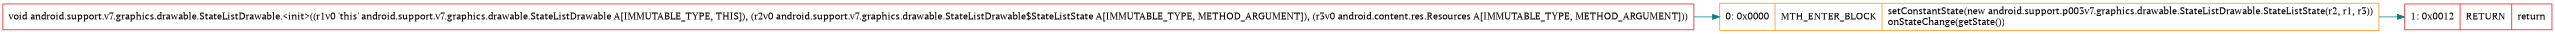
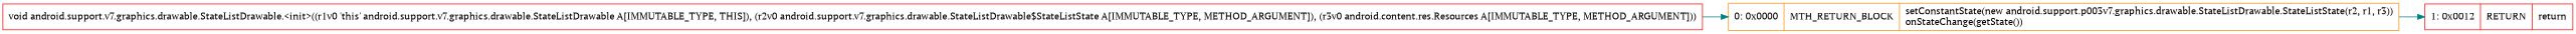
  digraph {
    rankdir=LR
    fontname="PT Serif"
    node [shape=record color=red fontname="PT Serif"]
    edge [color=teal fontname="PT Serif"]
-   n1 [label="{0\:\ 0x0000|MTH_ENTER_BLOCK\l|setConstantState(new android.support.p003v7.graphics.drawable.StateListDrawable.StateListState(r2, r1, r3))\lonStateChange(getState())\l}" color=darkorange]
+   n1 [label="{0\:\ 0x0000|MTH_RETURN_BLOCK\l|setConstantState(new android.support.p003v7.graphics.drawable.StateListDrawable.StateListState(r2, r1, r3))\lonStateChange(getState())\l}" color=darkorange]
    n2 [label="{1\:\ 0x0012|RETURN\l|return\l}"]
    n3 [label="{void android.support.v7.graphics.drawable.StateListDrawable.\<init\>((r1v0 'this' android.support.v7.graphics.drawable.StateListDrawable A[IMMUTABLE_TYPE, THIS]), (r2v0 android.support.v7.graphics.drawable.StateListDrawable$StateListState A[IMMUTABLE_TYPE, METHOD_ARGUMENT]), (r3v0 android.content.res.Resources A[IMMUTABLE_TYPE, METHOD_ARGUMENT])) }"]
    n1 -> n2
    n3 -> n1
  }
